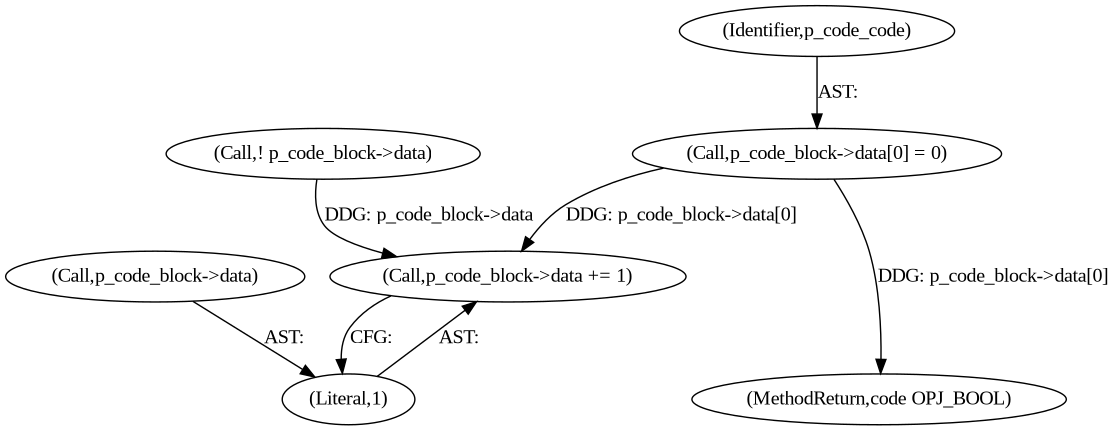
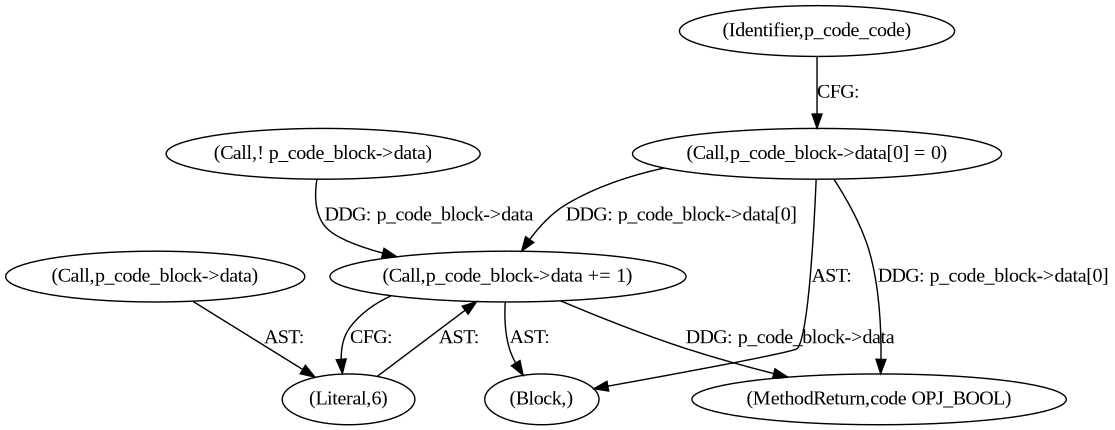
  digraph {
    fontname="Liberation Serif"
    node [fontname="Liberation Serif"]
    edge [fontname="Liberation Serif"]
    n1 [label="(Call,p_code_block->data[0] = 0)"]
    n2 [label="(Call,p_code_block->data += 1)"]
+   n3 [label="(Block,)"]
    n4 [label="(MethodReturn,code OPJ_BOOL)"]
-   n5 [label="(Literal,1)"]
+   n5 [label="(Literal,6)"]
    n6 [label="(Call,p_code_block->data)"]
    n7 [label="(Call,! p_code_block->data)"]
    n8 [label="(Identifier,p_code_code)"]
    n1 -> n2 [label="DDG: p_code_block->data[0]"]
+   n1 -> n3 [label="AST: "]
    n1 -> n4 [label="DDG: p_code_block->data[0]"]
+   n2 -> n3 [label="AST: "]
+   n2 -> n4 [label="DDG: p_code_block->data"]
    n2 -> n5 [label="CFG: "]
    n5 -> n2 [label="AST: "]
    n6 -> n5 [label="AST: "]
    n7 -> n2 [label="DDG: p_code_block->data"]
-   n8 -> n1 [label="AST: "]
+   n8 -> n1 [label="CFG: "]
  }
